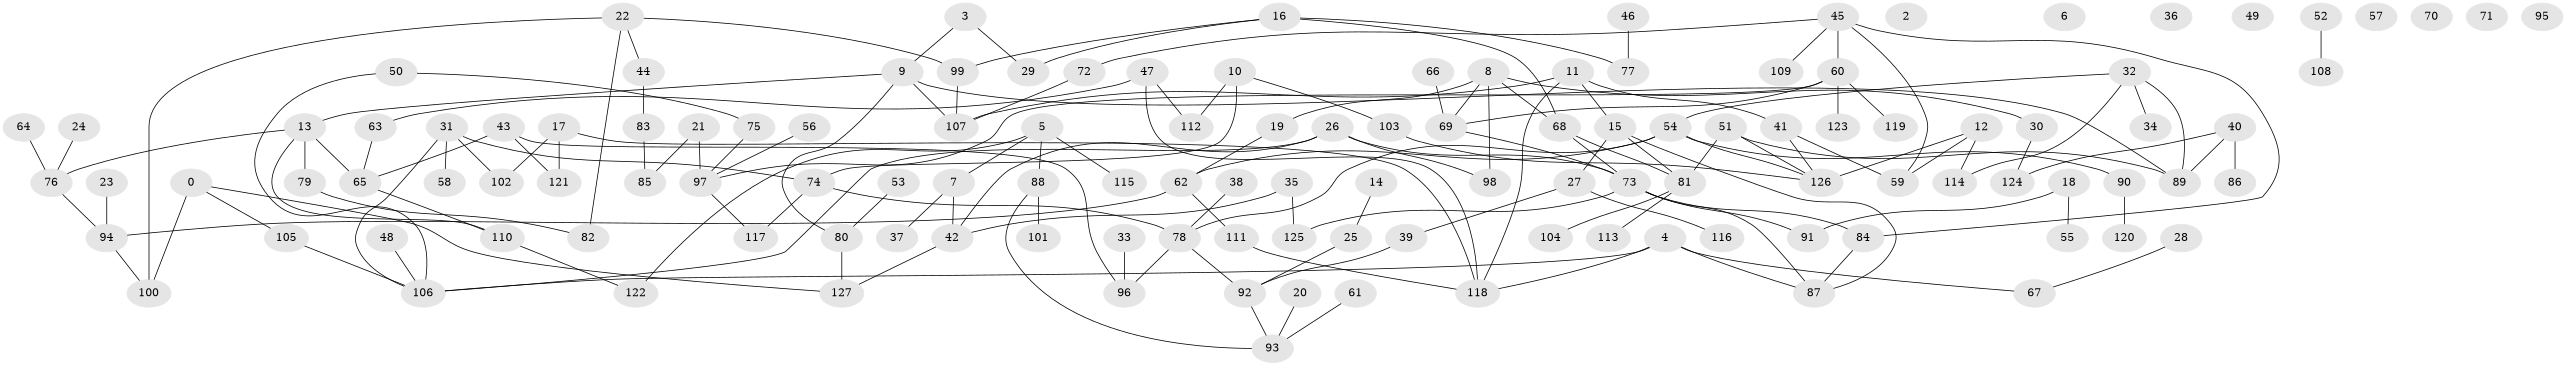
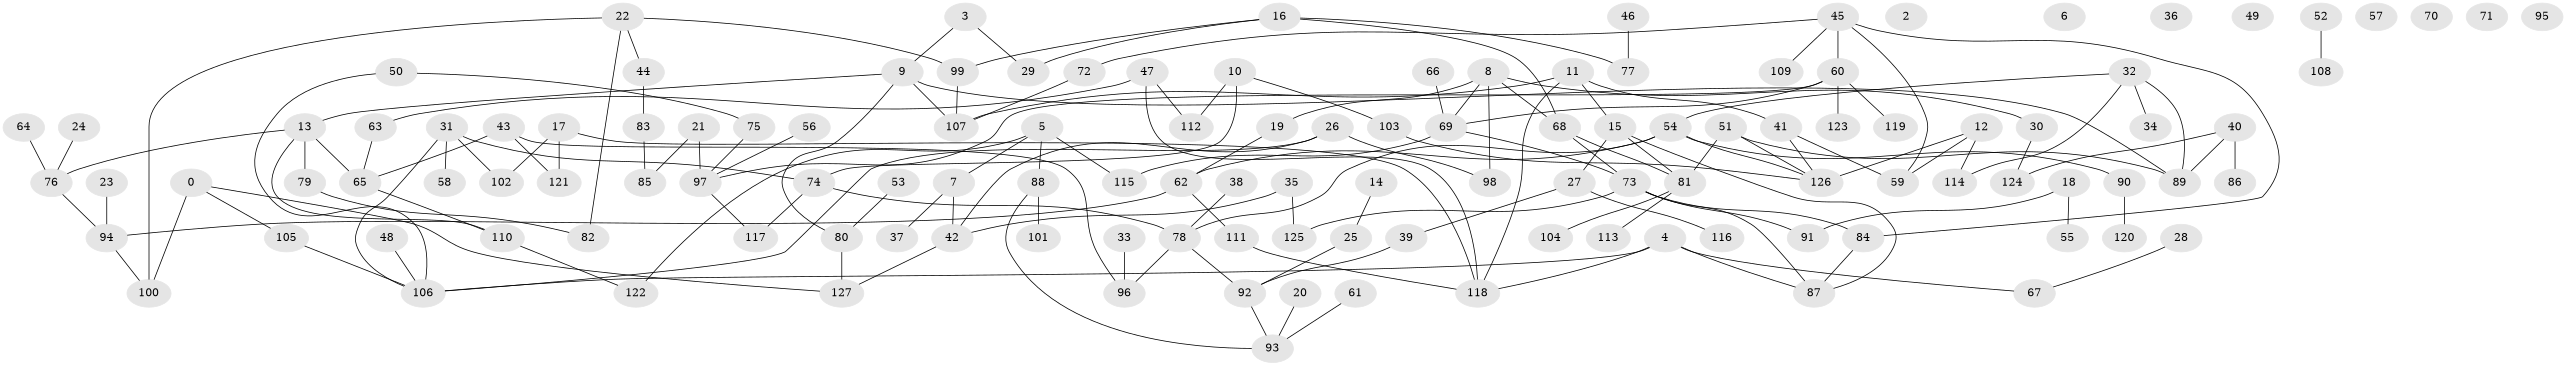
  graph {
    node [color=gray90 style=filled]
    n1 [label=0]
    100
    105
    127
    106
    2
    3
    9
    29
    13
    80
    89
    107
    4
    67
    87
    118
    5
    7
    88
    115
    122
    37
    42
    93
    101
    6
    8
    19
    30
    68
    69
    98
    62
    124
    81
    73
    65
    76
    79
    110
    10
    74
    103
    112
    78
    117
    126
    11
    15
    41
    27
    59
    12
    114
    94
    82
    14
    25
    92
    39
    116
    104
    113
    16
    77
    99
    17
    102
    121
    18
    55
    91
    111
    20
    21
    85
    97
    22
    44
    83
    23
    24
    26
    125
    84
    28
    31
    58
    32
    34
    54
    90
    33
    96
    35
    36
    38
    40
    86
    43
    45
    60
    72
    109
    119
    123
    46
    47
    63
    48
    49
    50
    75
    51
    52
    108
    53
    120
    56
    57
    61
    64
    66
    70
    71
    95
    n1 -- 100
    n1 -- 105
    n1 -- 127
    105 -- 106
    3 -- 9
    3 -- 29
    9 -- 13
    9 -- 80
    9 -- 89
    9 -- 107
    13 -- 65
    13 -- 76
    13 -- 79
    13 -- 110
    80 -- 127
    4 -- 106
    4 -- 67
    4 -- 87
    4 -- 118
    5 -- 7
    5 -- 88
    5 -- 115
    5 -- 122
    7 -- 37
    7 -- 42
    88 -- 93
    88 -- 101
    42 -- 127
    8 -- 19
    8 -- 30
    8 -- 68
    8 -- 69
    8 -- 98
    19 -- 62
    30 -- 124
    68 -- 81
    68 -- 73
+   69 -- 115
    69 -- 73
    62 -- 94
    62 -- 111
    81 -- 104
    81 -- 113
    73 -- 87
    73 -- 91
    73 -- 125
    73 -- 84
    65 -- 110
    76 -- 94
    79 -- 82
    110 -- 122
    10 -- 74
    10 -- 103
    10 -- 112
    74 -- 78
    74 -- 117
    103 -- 126
    78 -- 92
    78 -- 96
    11 -- 107
    11 -- 118
    11 -- 15
    11 -- 41
    15 -- 87
    15 -- 81
    15 -- 27
    41 -- 126
    41 -- 59
    27 -- 39
    27 -- 116
    12 -- 126
    12 -- 59
    12 -- 114
    94 -- 100
    14 -- 25
    25 -- 92
    92 -- 93
    39 -- 92
    16 -- 29
    16 -- 68
    16 -- 77
    16 -- 99
    99 -- 107
    17 -- 118
    17 -- 102
    17 -- 121
    18 -- 55
    18 -- 91
    111 -- 118
    20 -- 93
    21 -- 85
    21 -- 97
    97 -- 117
    22 -- 100
    22 -- 82
    22 -- 99
    22 -- 44
    44 -- 83
    83 -- 85
    23 -- 94
    24 -- 76
    26 -- 106
    26 -- 42
    26 -- 98
-   26 -- 73
    84 -- 87
    28 -- 67
    31 -- 106
    31 -- 74
    31 -- 102
    31 -- 58
    32 -- 89
    32 -- 114
    32 -- 34
    32 -- 54
    54 -- 62
    54 -- 78
    54 -- 126
    54 -- 90
    90 -- 120
    33 -- 96
    35 -- 42
    35 -- 125
    38 -- 78
    40 -- 89
    40 -- 124
    40 -- 86
    43 -- 65
    43 -- 121
    43 -- 96
    45 -- 59
    45 -- 84
    45 -- 60
    45 -- 72
    45 -- 109
    60 -- 69
    60 -- 97
    60 -- 119
    60 -- 123
    72 -- 107
    46 -- 77
    47 -- 118
    47 -- 112
    47 -- 63
    63 -- 65
    48 -- 106
    50 -- 106
    50 -- 75
    75 -- 97
    51 -- 89
    51 -- 81
    51 -- 126
    52 -- 108
    53 -- 80
    56 -- 97
    61 -- 93
    64 -- 76
    66 -- 69
  }
